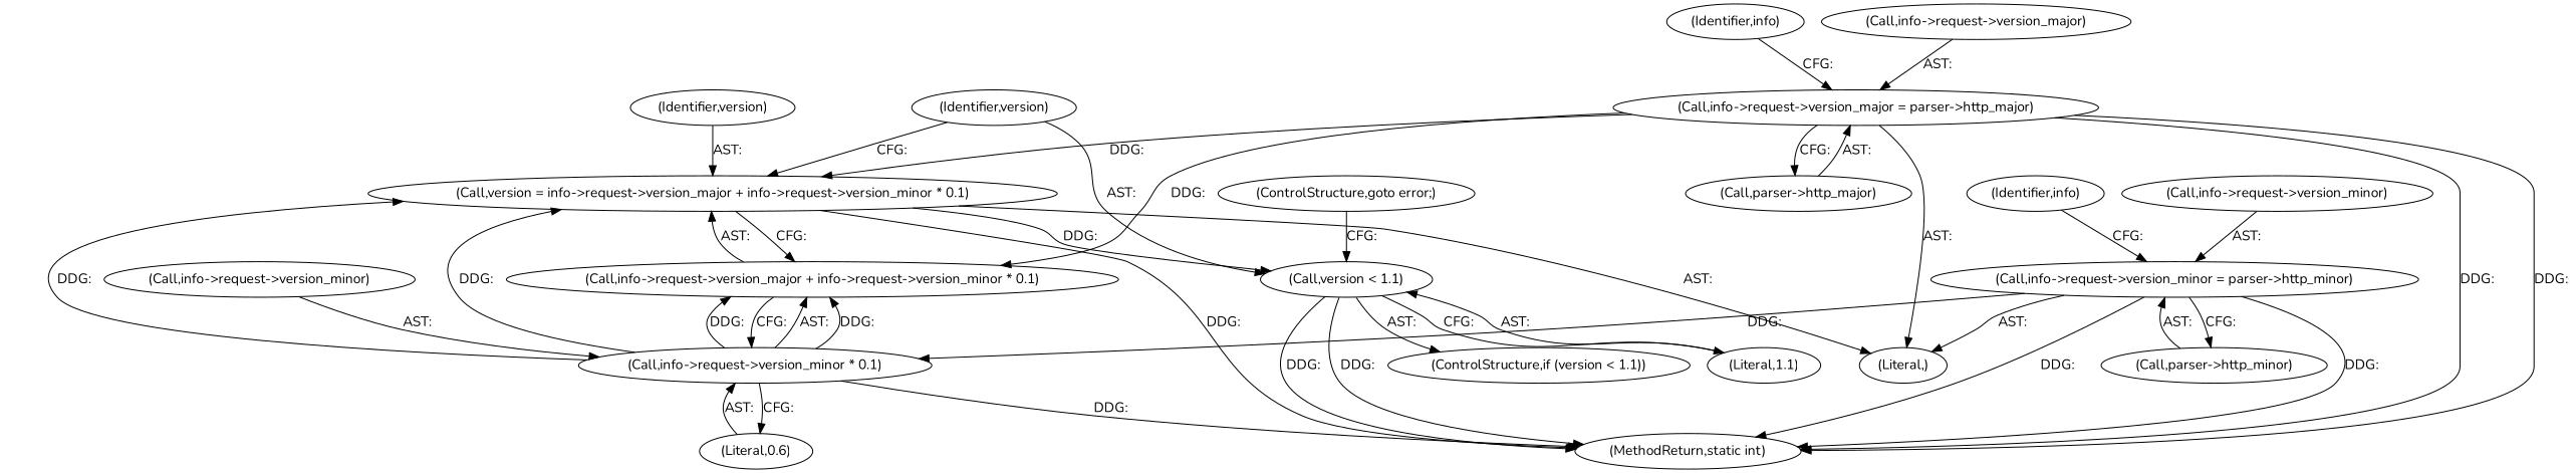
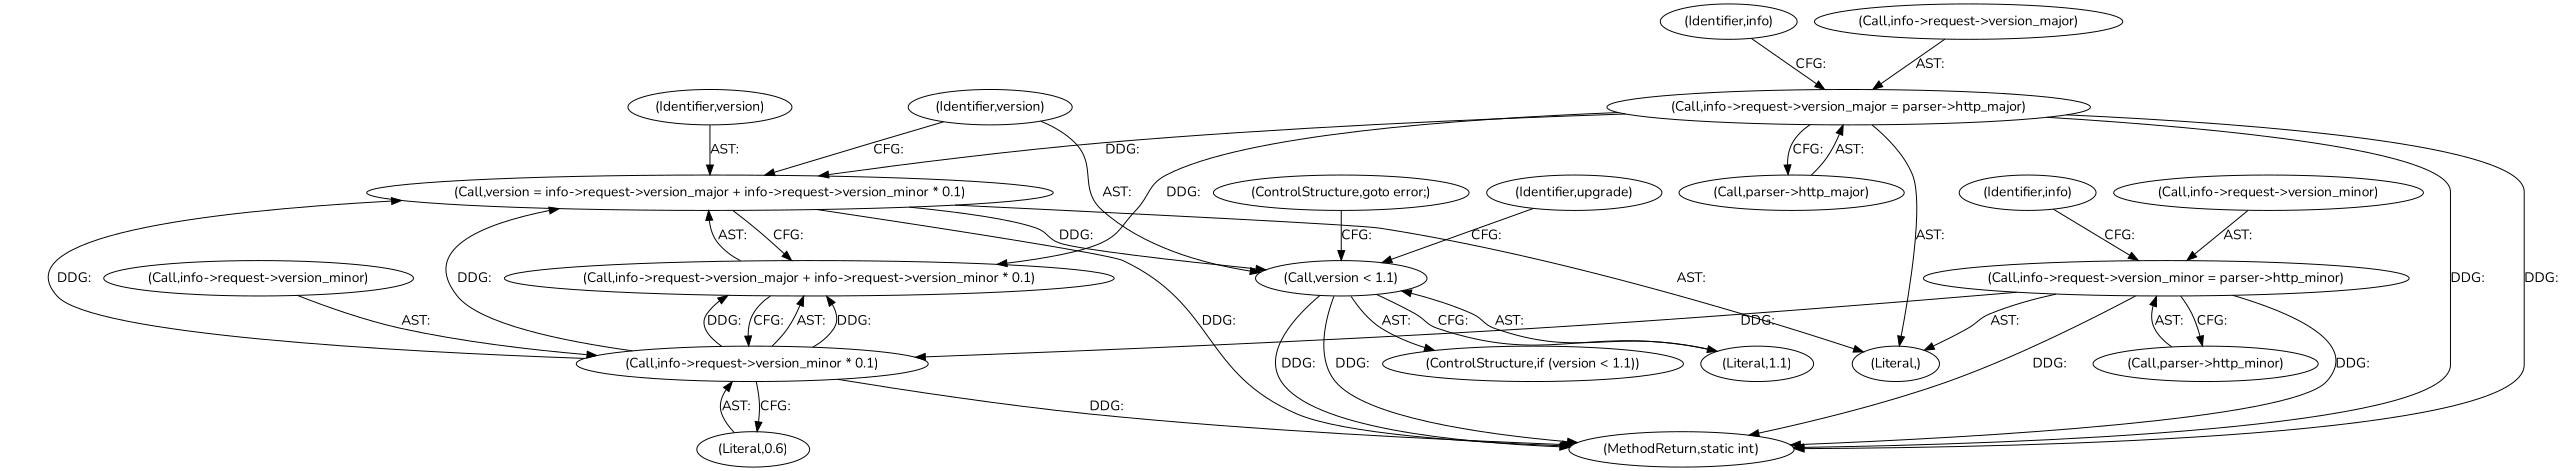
  digraph {
    fontname=Nunito
    node [fontname=Nunito]
    edge [fontname=Nunito]
    n1 [label="(Call,version = info->request->version_major + info->request->version_minor * 0.1)"]
    n2 [label="(Call,version < 1.1)"]
    n3 [label="(MethodReturn,static int)"]
    n4 [label="(Call,info->request->version_major + info->request->version_minor * 0.1)"]
    n5 [label="(Literal,)"]
    n6 [label="(ControlStructure,if (version < 1.1))"]
    n7 [label="(Literal,1.1)"]
    n8 [label="(Call,info->request->version_minor * 0.1)"]
    n9 [label="(Call,info->request->version_major = parser->http_major)"]
    n10 [label="(Call,parser->http_major)"]
    n11 [label="(Literal,0.6)"]
    n12 [label="(Call,info->request->version_minor = parser->http_minor)"]
    n13 [label="(Call,parser->http_minor)"]
    n14 [label="(Identifier,info)"]
    n15 [label="(Identifier,version)"]
    n16 [label="(Call,info->request->version_major)"]
    n17 [label="(Call,info->request->version_minor)"]
+   n18 [label="(Identifier,upgrade)"]
    n19 [label="(Identifier,version)"]
    n20 [label="(ControlStructure,goto error;)"]
    n21 [label="(Identifier,info)"]
    n22 [label="(Call,info->request->version_minor)"]
    n1 -> n2 [label="DDG: "]
    n1 -> n3 [label="DDG: "]
    n1 -> n4 [label="CFG: "]
    n1 -> n5 [label="AST: "]
    n2 -> n3 [label="DDG: "]
    n2 -> n3 [label="DDG: "]
    n2 -> n6 [label="AST: "]
    n2 -> n7 [label="CFG: "]
    n4 -> n1 [label="AST: "]
    n4 -> n8 [label="CFG: "]
    n7 -> n2 [label="AST: "]
    n8 -> n1 [label="DDG: "]
    n8 -> n1 [label="DDG: "]
    n8 -> n3 [label="DDG: "]
    n8 -> n4 [label="AST: "]
    n8 -> n4 [label="DDG: "]
    n8 -> n4 [label="DDG: "]
    n8 -> n11 [label="CFG: "]
    n9 -> n1 [label="DDG: "]
    n9 -> n3 [label="DDG: "]
    n9 -> n3 [label="DDG: "]
    n9 -> n4 [label="DDG: "]
    n9 -> n5 [label="AST: "]
    n9 -> n10 [label="CFG: "]
    n10 -> n9 [label="AST: "]
    n11 -> n8 [label="AST: "]
    n12 -> n3 [label="DDG: "]
    n12 -> n3 [label="DDG: "]
    n12 -> n5 [label="AST: "]
    n12 -> n8 [label="DDG: "]
    n12 -> n13 [label="CFG: "]
    n13 -> n12 [label="AST: "]
    n14 -> n9 [label="CFG: "]
    n15 -> n1 [label="AST: "]
    n16 -> n9 [label="AST: "]
    n17 -> n8 [label="AST: "]
+   n18 -> n2 [label="CFG: "]
    n19 -> n1 [label="CFG: "]
    n19 -> n2 [label="AST: "]
    n20 -> n2 [label="CFG: "]
    n21 -> n12 [label="CFG: "]
    n22 -> n12 [label="AST: "]
  }
